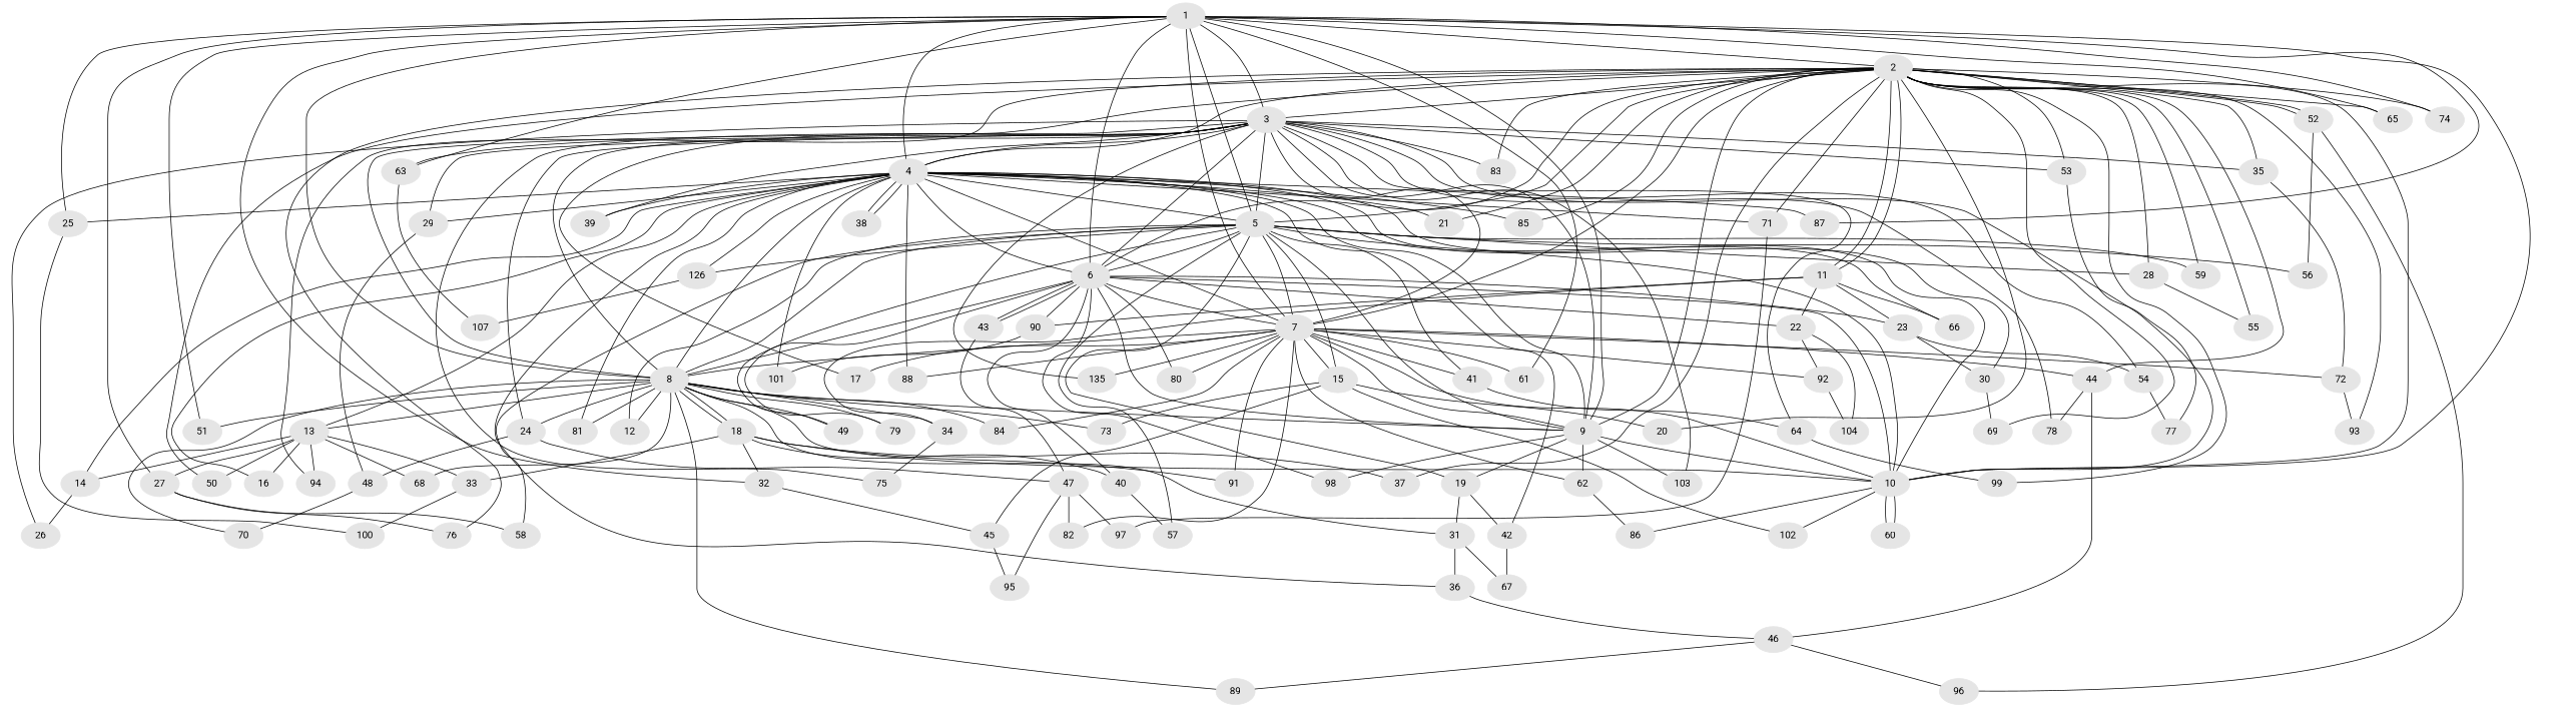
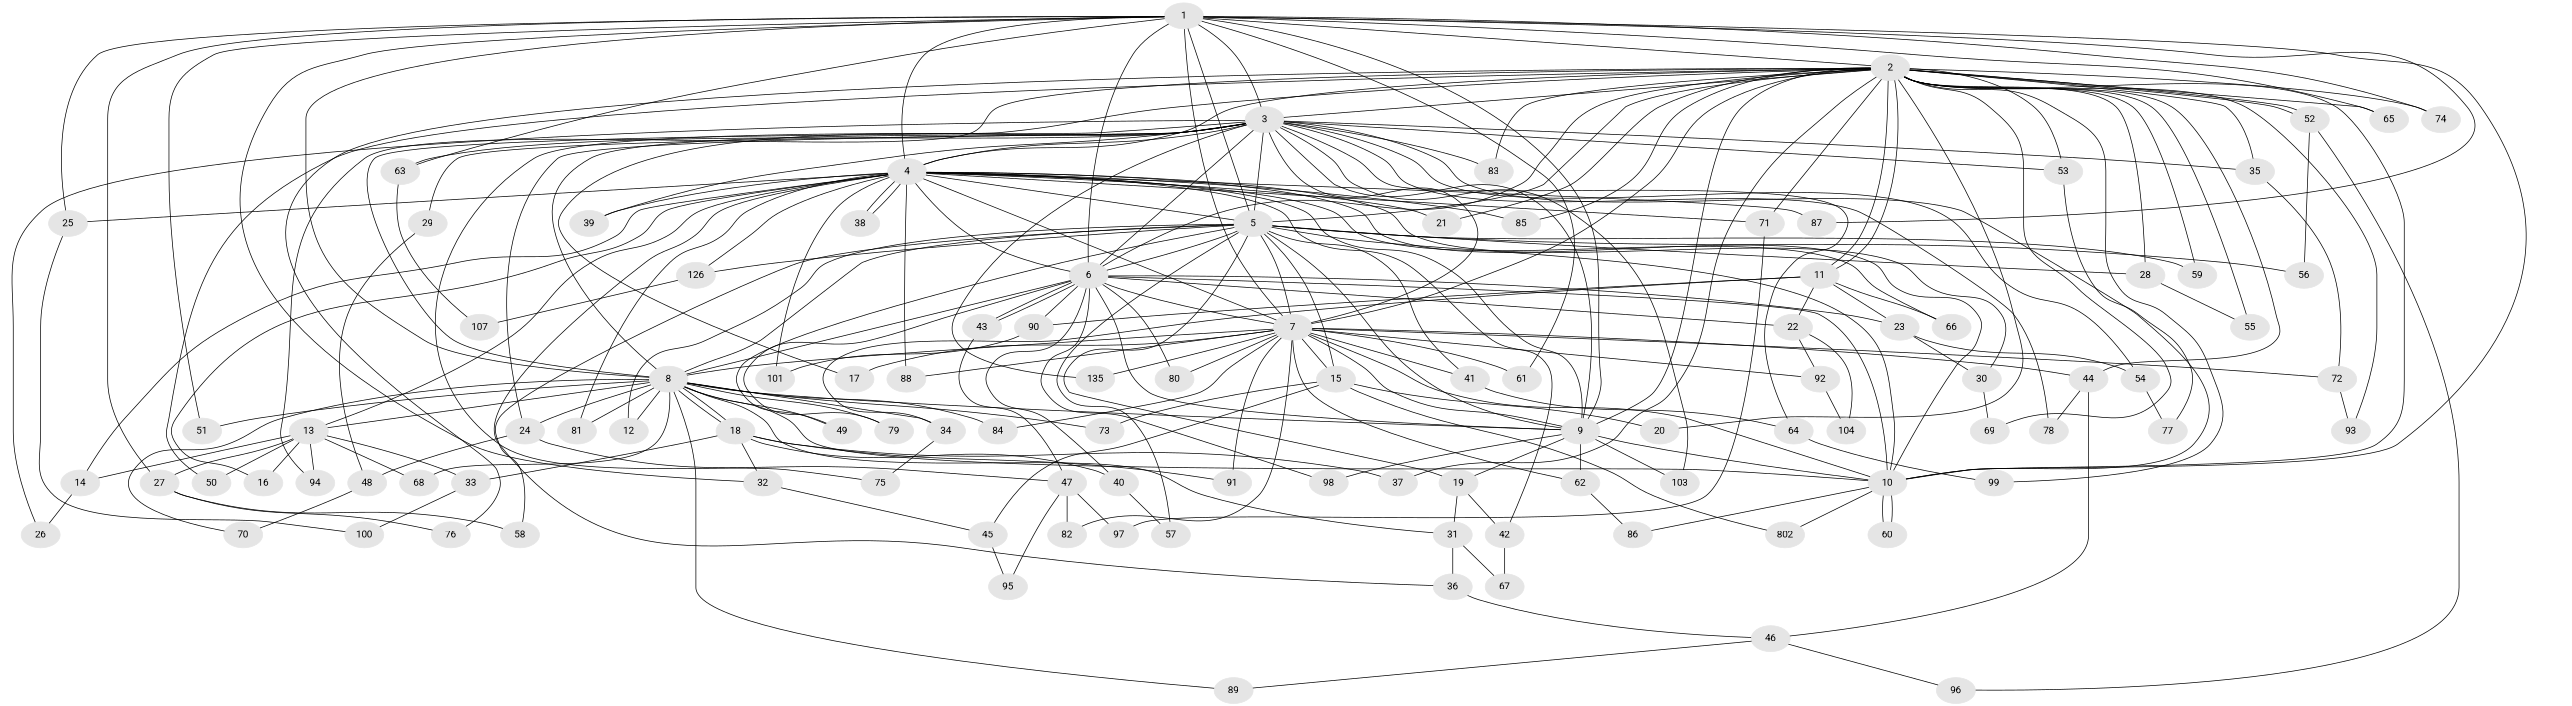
  graph {
    fontname=Roboto
    node [color=gray90 fontname=Roboto style=filled]
    edge [fontname=Roboto]
    1
    2
    3
    4
    5
    6
    7
    8
    9
    10
    25
    27
    32
    51
    61
    63
    65
    74
    87
    11
    20
    21
    28
    35
    37
    44
    50
    52
    53
    55
    59
    69
    71
    76
    83
    85
    93
    94
    99
    17
    24
    26
    29
    39
    54
    64
    75
    78
    103
    n50 [label=135]
    13
    14
    16
    30
    36
    38
    42
    66
    81
    88
    101
    n62 [label=126]
    12
    15
    19
    41
    49
    56
    57
    58
    22
    23
    40
    43
    79
    80
    90
    98
    62
    72
    82
    84
    91
    92
    18
    31
    34
    68
    70
    73
    89
    60
    86
-   102
+   102 [label=802]
    100
    45
    107
    46
    96
    77
    97
    47
    48
    33
    67
    104
    95
    1 -- 2
    1 -- 3
    1 -- 4
    1 -- 5
    1 -- 6
    1 -- 7
    1 -- 8
    1 -- 9
    1 -- 10
    1 -- 25
    1 -- 27
    1 -- 32
    1 -- 51
    1 -- 61
    1 -- 63
    1 -- 65
    1 -- 74
    1 -- 87
    2 -- 3
    2 -- 4
    2 -- 5
    2 -- 6
    2 -- 7
    2 -- 8
    2 -- 9
    2 -- 10
    2 -- 65
    2 -- 74
    2 -- 11
    2 -- 11
    2 -- 20
    2 -- 21
    2 -- 28
    2 -- 35
    2 -- 37
    2 -- 44
    2 -- 50
    2 -- 52
    2 -- 52
    2 -- 53
    2 -- 55
    2 -- 59
    2 -- 69
    2 -- 71
    2 -- 76
    2 -- 83
    2 -- 85
    2 -- 93
    2 -- 94
    2 -- 99
    3 -- 4
    3 -- 5
    3 -- 6
    3 -- 7
    3 -- 8
    3 -- 9
    3 -- 10
    3 -- 63
    3 -- 35
    3 -- 53
    3 -- 83
    3 -- 17
    3 -- 24
    3 -- 26
    3 -- 29
    3 -- 39
    3 -- 54
    3 -- 64
    3 -- 75
    3 -- 78
    3 -- 103
    3 -- n50
    4 -- 5
    4 -- 6
    4 -- 7
-   4 -- 8
    4 -- 9
    4 -- 10
    4 -- 25
    4 -- 87
    4 -- 21
    4 -- 71
    4 -- 85
-   4 -- 29
    4 -- 39
    4 -- 13
    4 -- 14
    4 -- 16
    4 -- 30
    4 -- 36
    4 -- 38
    4 -- 38
    4 -- 42
    4 -- 66
    4 -- 81
    4 -- 88
    4 -- 101
    4 -- n62
    5 -- 6
    5 -- 7
    5 -- 8
    5 -- 9
    5 -- 10
    5 -- 28
    5 -- 59
    5 -- n62
    5 -- 12
    5 -- 15
    5 -- 19
    5 -- 41
    5 -- 49
    5 -- 56
    5 -- 57
    5 -- 58
    6 -- 7
    6 -- 8
    6 -- 9
    6 -- 10
    6 -- 22
    6 -- 23
    6 -- 40
    6 -- 43
    6 -- 43
    6 -- 79
    6 -- 80
    6 -- 90
    6 -- 98
    7 -- 8
    7 -- 9
    7 -- 10
    7 -- 61
    7 -- 44
    7 -- 17
    7 -- n50
    7 -- 88
    7 -- 15
    7 -- 41
    7 -- 80
    7 -- 62
    7 -- 72
    7 -- 82
    7 -- 84
    7 -- 91
    7 -- 92
    8 -- 9
    8 -- 10
    8 -- 51
    8 -- 24
    8 -- 13
    8 -- 81
    8 -- 12
    8 -- 49
    8 -- 79
    8 -- 84
    8 -- 18
    8 -- 18
    8 -- 31
    8 -- 34
    8 -- 68
    8 -- 70
    8 -- 73
    8 -- 89
    9 -- 10
    9 -- 103
    9 -- 19
    9 -- 98
    9 -- 62
    10 -- 60
    10 -- 60
    10 -- 86
    10 -- 102
    25 -- 100
    27 -- 76
    27 -- 58
    32 -- 45
    63 -- 107
    11 -- 66
    11 -- 22
    11 -- 23
    11 -- 90
    11 -- 34
    28 -- 55
    35 -- 72
    44 -- 78
    44 -- 46
    52 -- 56
    52 -- 96
    53 -- 77
    71 -- 97
    24 -- 47
    24 -- 48
    29 -- 48
    54 -- 77
    64 -- 99
    13 -- 27
    13 -- 50
    13 -- 94
    13 -- 14
    13 -- 16
    13 -- 68
    13 -- 33
    14 -- 26
    30 -- 69
    36 -- 46
    42 -- 67
    n62 -- 107
    15 -- 20
    15 -- 73
    15 -- 102
    15 -- 45
    19 -- 42
    19 -- 31
    41 -- 64
    22 -- 92
    22 -- 104
    23 -- 54
    23 -- 30
    40 -- 57
    43 -- 47
    90 -- 101
    62 -- 86
    72 -- 93
    92 -- 104
    18 -- 32
    18 -- 37
    18 -- 40
    18 -- 91
    18 -- 33
    31 -- 36
    31 -- 67
    34 -- 75
    45 -- 95
    46 -- 89
    46 -- 96
    47 -- 82
    47 -- 97
    47 -- 95
    48 -- 70
    33 -- 100
  }
